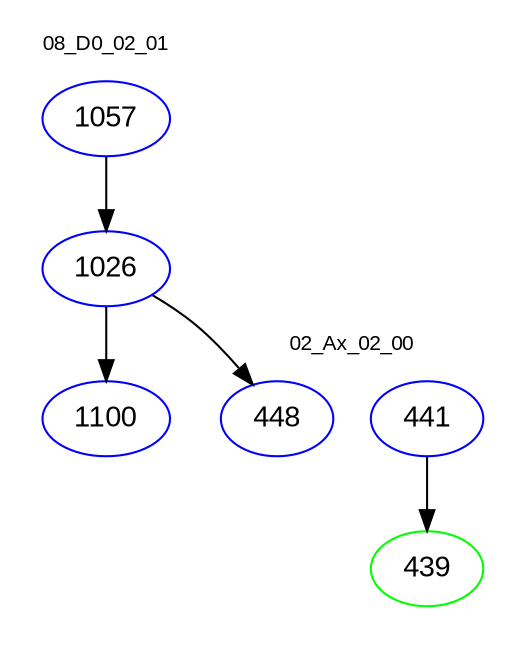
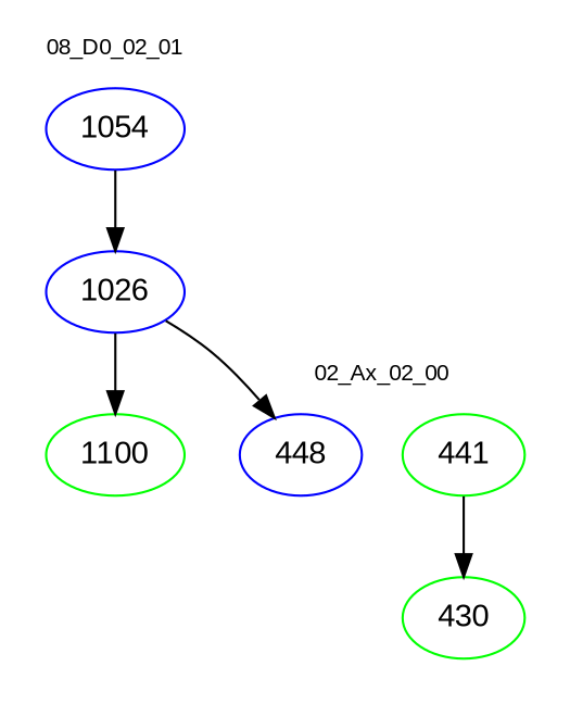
  digraph {
    fontname="Liberation Sans"
    node [color=blue fontname="Liberation Sans"]
    edge [color=black fontname="Liberation Sans"]
-   n1 [label=441]
-   n2 [color=green label=439]
+   n1 [color=green label=441]
+   n2 [color=green label=430]
    n3 [label=448]
-   n4 [label=1057]
+   n4 [label=1054]
    n5 [label=1026]
-   n6 [label=1100]
+   n6 [color=green label=1100]
    subgraph cluster_1 {
      color=white
      fontsize=10
      label="02_Ax_02_00"
      n1
      n2
      n3
    }
    subgraph cluster_2 {
      color=white
      fontsize=10
      label="08_D0_02_01"
      n4
      n5
      n6
    }
    n1 -> n2
    n4 -> n5
    n5 -> n3
    n5 -> n6
  }
